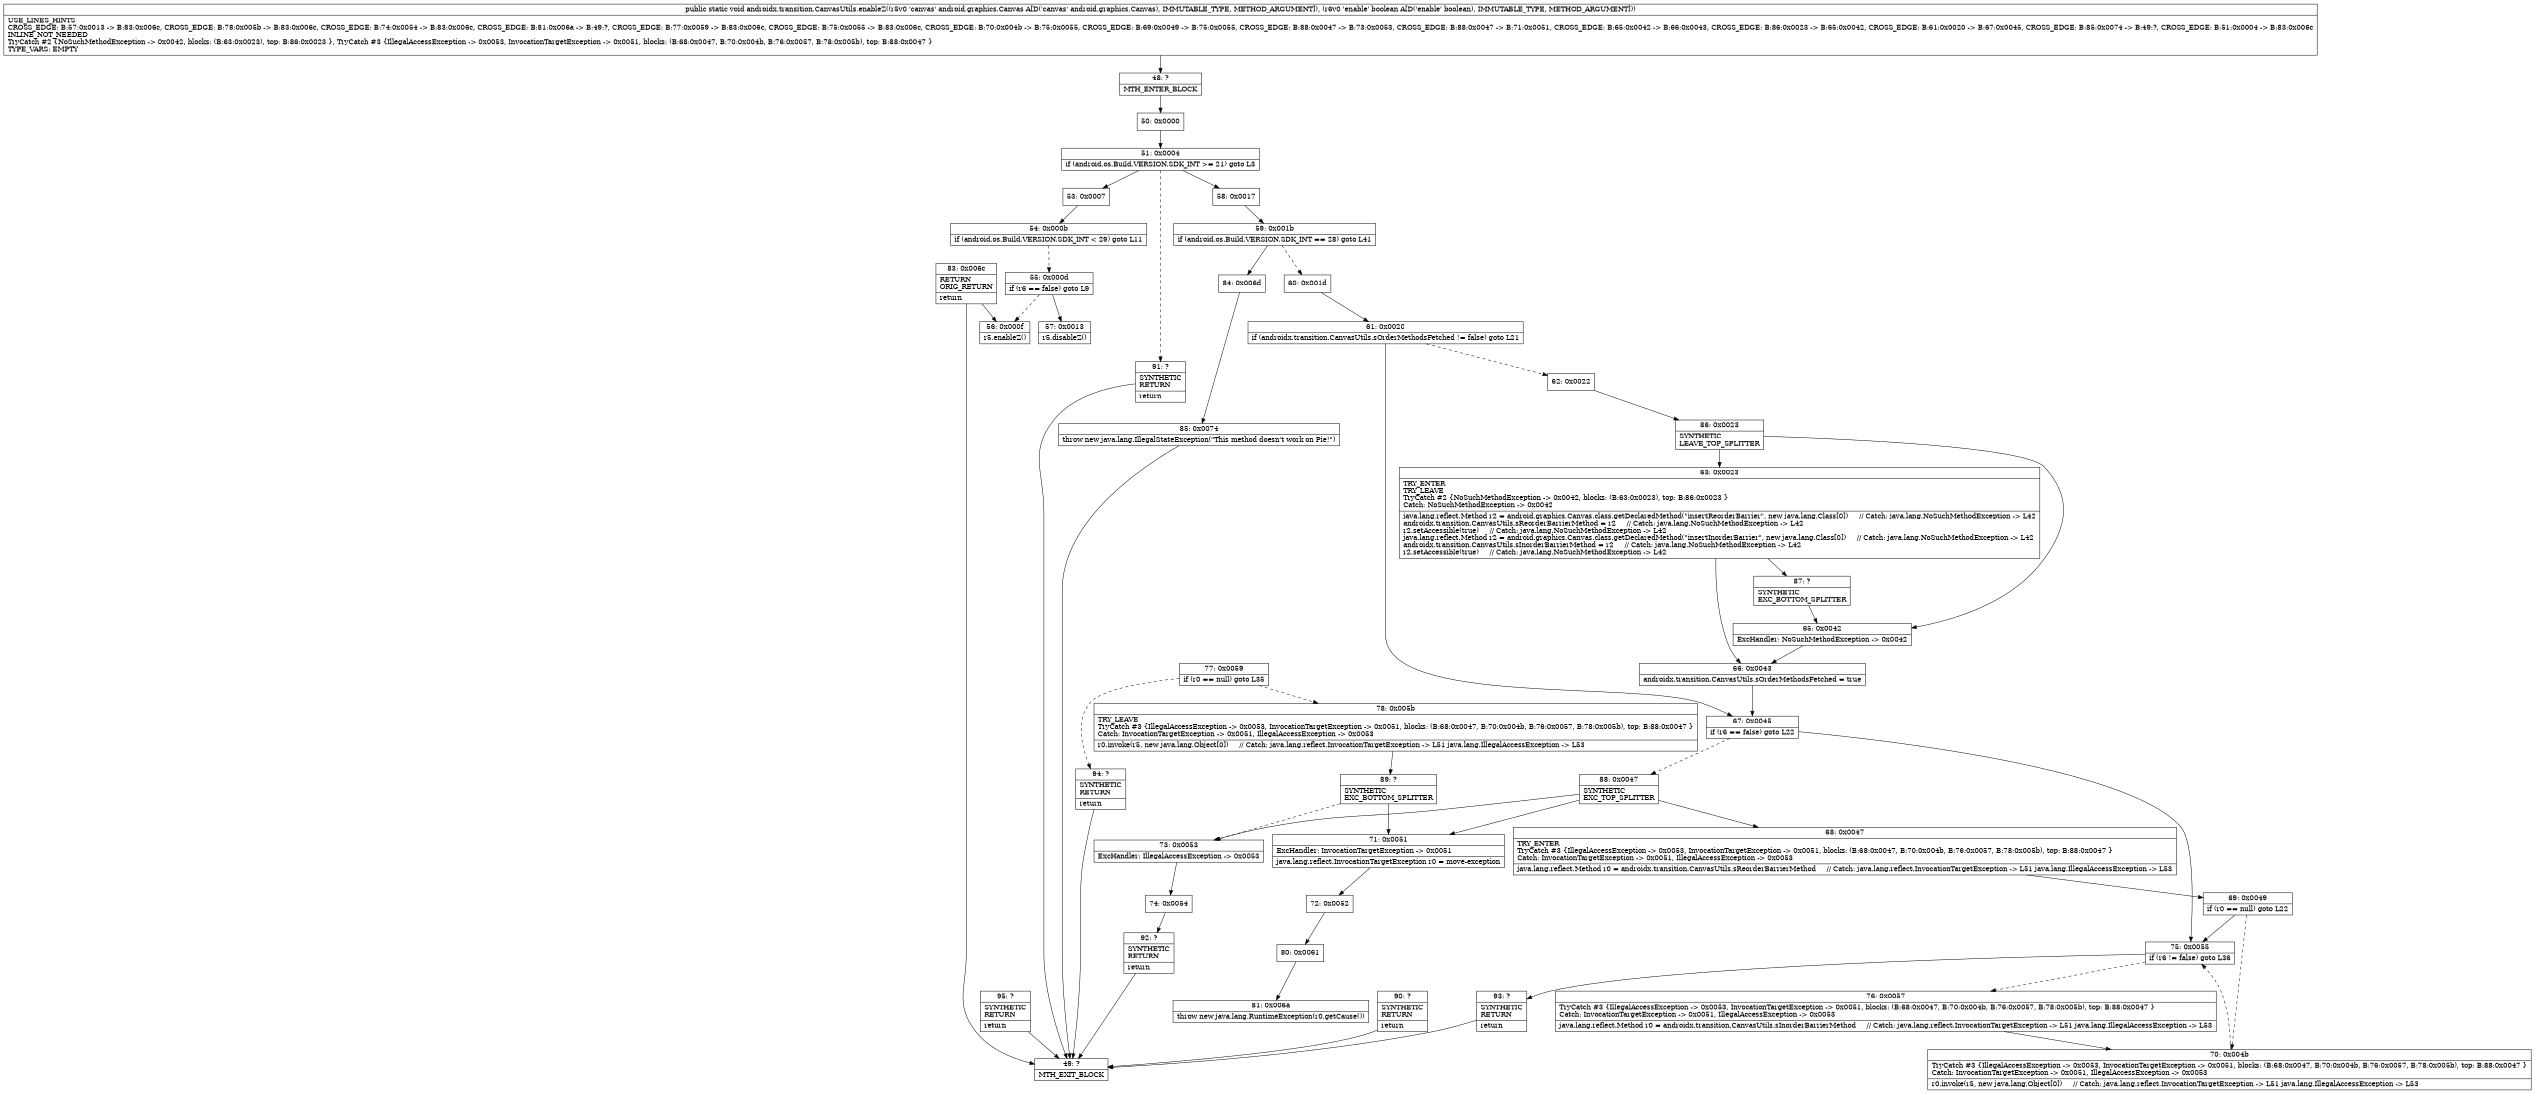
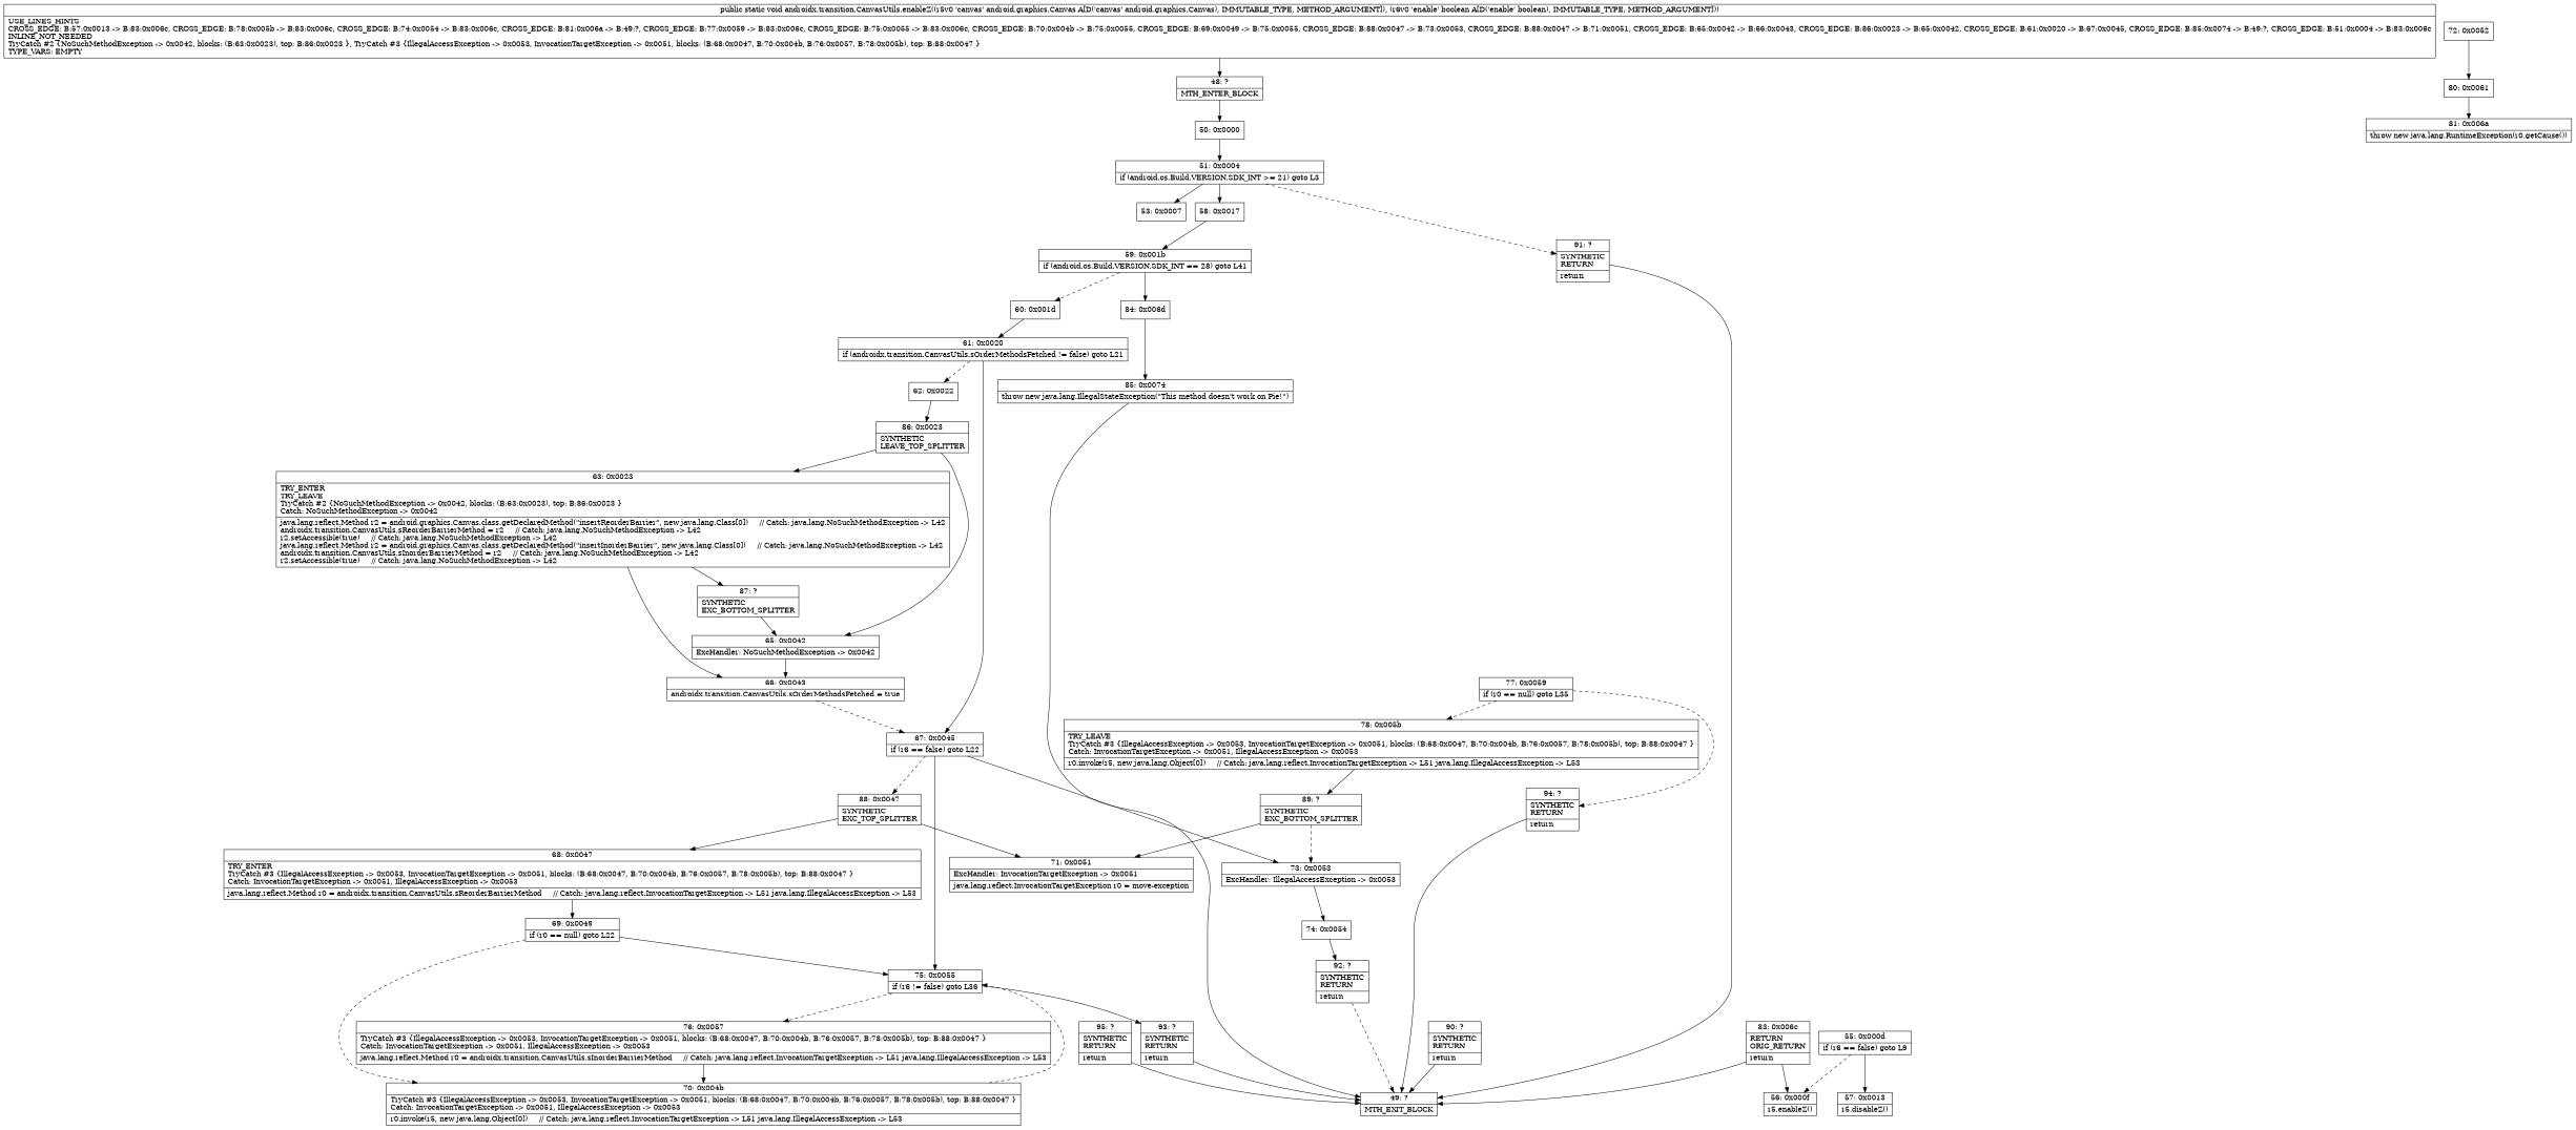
  digraph {
    node [shape=record]
    n1 [label="{48\:\ ?|MTH_ENTER_BLOCK\l}"]
    n2 [label="{50\:\ 0x0000}"]
    n3 [label="{51\:\ 0x0004|if (android.os.Build.VERSION.SDK_INT \>= 21) goto L3\l}"]
    n4 [label="{53\:\ 0x0007}"]
    n5 [label="{91\:\ ?|SYNTHETIC\lRETURN\l|return\l}"]
    n6 [label="{58\:\ 0x0017}"]
-   n7 [label="{54\:\ 0x000b|if (android.os.Build.VERSION.SDK_INT \< 29) goto L11\l}"]
    n8 [label="{49\:\ ?|MTH_EXIT_BLOCK\l}"]
    n9 [label="{55\:\ 0x000d|if (r6 == false) goto L9\l}"]
    n10 [label="{56\:\ 0x000f|r5.enableZ()\l}"]
    n11 [label="{57\:\ 0x0013|r5.disableZ()\l}"]
    n12 [label="{59\:\ 0x001b|if (android.os.Build.VERSION.SDK_INT == 28) goto L41\l}"]
    n13 [label="{83\:\ 0x006c|RETURN\lORIG_RETURN\l|return\l}"]
    n14 [label="{90\:\ ?|SYNTHETIC\lRETURN\l|return\l}"]
    n15 [label="{60\:\ 0x001d}"]
    n16 [label="{84\:\ 0x006d}"]
    n17 [label="{61\:\ 0x0020|if (androidx.transition.CanvasUtils.sOrderMethodsFetched != false) goto L21\l}"]
    n18 [label="{85\:\ 0x0074|throw new java.lang.IllegalStateException(\"This method doesn't work on Pie!\")\l}"]
    n19 [label="{62\:\ 0x0022}"]
    n20 [label="{67\:\ 0x0045|if (r6 == false) goto L22\l}"]
    n21 [label="{86\:\ 0x0023|SYNTHETIC\lLEAVE_TOP_SPLITTER\l}"]
    n22 [label="{75\:\ 0x0055|if (r6 != false) goto L36\l}"]
    n23 [label="{88\:\ 0x0047|SYNTHETIC\lEXC_TOP_SPLITTER\l}"]
    n24 [label="{63\:\ 0x0023|TRY_ENTER\lTRY_LEAVE\lTryCatch #2 \{NoSuchMethodException \-\> 0x0042, blocks: (B:63:0x0023), top: B:86:0x0023 \}\lCatch: NoSuchMethodException \-\> 0x0042\l|java.lang.reflect.Method r2 = android.graphics.Canvas.class.getDeclaredMethod(\"insertReorderBarrier\", new java.lang.Class[0])     \/\/ Catch: java.lang.NoSuchMethodException \-\> L42\landroidx.transition.CanvasUtils.sReorderBarrierMethod = r2     \/\/ Catch: java.lang.NoSuchMethodException \-\> L42\lr2.setAccessible(true)     \/\/ Catch: java.lang.NoSuchMethodException \-\> L42\ljava.lang.reflect.Method r2 = android.graphics.Canvas.class.getDeclaredMethod(\"insertInorderBarrier\", new java.lang.Class[0])     \/\/ Catch: java.lang.NoSuchMethodException \-\> L42\landroidx.transition.CanvasUtils.sInorderBarrierMethod = r2     \/\/ Catch: java.lang.NoSuchMethodException \-\> L42\lr2.setAccessible(true)     \/\/ Catch: java.lang.NoSuchMethodException \-\> L42\l}"]
    n25 [label="{65\:\ 0x0042|ExcHandler: NoSuchMethodException \-\> 0x0042\l}"]
    n26 [label="{66\:\ 0x0043|androidx.transition.CanvasUtils.sOrderMethodsFetched = true\l}"]
    n27 [label="{87\:\ ?|SYNTHETIC\lEXC_BOTTOM_SPLITTER\l}"]
    n28 [label="{76\:\ 0x0057|TryCatch #3 \{IllegalAccessException \-\> 0x0053, InvocationTargetException \-\> 0x0051, blocks: (B:68:0x0047, B:70:0x004b, B:76:0x0057, B:78:0x005b), top: B:88:0x0047 \}\lCatch: InvocationTargetException \-\> 0x0051, IllegalAccessException \-\> 0x0053\l|java.lang.reflect.Method r0 = androidx.transition.CanvasUtils.sInorderBarrierMethod     \/\/ Catch: java.lang.reflect.InvocationTargetException \-\> L51 java.lang.IllegalAccessException \-\> L53\l}"]
    n29 [label="{93\:\ ?|SYNTHETIC\lRETURN\l|return\l}"]
    n30 [label="{73\:\ 0x0053|ExcHandler: IllegalAccessException \-\> 0x0053\l}"]
    n31 [label="{71\:\ 0x0051|ExcHandler: InvocationTargetException \-\> 0x0051\l|java.lang.reflect.InvocationTargetException r0 = move\-exception\l}"]
    n32 [label="{68\:\ 0x0047|TRY_ENTER\lTryCatch #3 \{IllegalAccessException \-\> 0x0053, InvocationTargetException \-\> 0x0051, blocks: (B:68:0x0047, B:70:0x004b, B:76:0x0057, B:78:0x005b), top: B:88:0x0047 \}\lCatch: InvocationTargetException \-\> 0x0051, IllegalAccessException \-\> 0x0053\l|java.lang.reflect.Method r0 = androidx.transition.CanvasUtils.sReorderBarrierMethod     \/\/ Catch: java.lang.reflect.InvocationTargetException \-\> L51 java.lang.IllegalAccessException \-\> L53\l}"]
    n33 [label="{70\:\ 0x004b|TryCatch #3 \{IllegalAccessException \-\> 0x0053, InvocationTargetException \-\> 0x0051, blocks: (B:68:0x0047, B:70:0x004b, B:76:0x0057, B:78:0x005b), top: B:88:0x0047 \}\lCatch: InvocationTargetException \-\> 0x0051, IllegalAccessException \-\> 0x0053\l|r0.invoke(r5, new java.lang.Object[0])     \/\/ Catch: java.lang.reflect.InvocationTargetException \-\> L51 java.lang.IllegalAccessException \-\> L53\l}"]
    n34 [label="{77\:\ 0x0059|if (r0 == null) goto L35\l}"]
    n35 [label="{78\:\ 0x005b|TRY_LEAVE\lTryCatch #3 \{IllegalAccessException \-\> 0x0053, InvocationTargetException \-\> 0x0051, blocks: (B:68:0x0047, B:70:0x004b, B:76:0x0057, B:78:0x005b), top: B:88:0x0047 \}\lCatch: InvocationTargetException \-\> 0x0051, IllegalAccessException \-\> 0x0053\l|r0.invoke(r5, new java.lang.Object[0])     \/\/ Catch: java.lang.reflect.InvocationTargetException \-\> L51 java.lang.IllegalAccessException \-\> L53\l}"]
    n36 [label="{94\:\ ?|SYNTHETIC\lRETURN\l|return\l}"]
    n37 [label="{89\:\ ?|SYNTHETIC\lEXC_BOTTOM_SPLITTER\l}"]
    n38 [label="{95\:\ ?|SYNTHETIC\lRETURN\l|return\l}"]
    n39 [label="{74\:\ 0x0054}"]
    n40 [label="{72\:\ 0x0052}"]
    n41 [label="{92\:\ ?|SYNTHETIC\lRETURN\l|return\l}"]
    n42 [label="{80\:\ 0x0061}"]
    n43 [label="{81\:\ 0x006a|throw new java.lang.RuntimeException(r0.getCause())\l}"]
    n44 [label="{69\:\ 0x0049|if (r0 == null) goto L22\l}"]
    n45 [label="{public static void androidx.transition.CanvasUtils.enableZ((r5v0 'canvas' android.graphics.Canvas A[D('canvas' android.graphics.Canvas), IMMUTABLE_TYPE, METHOD_ARGUMENT]), (r6v0 'enable' boolean A[D('enable' boolean), IMMUTABLE_TYPE, METHOD_ARGUMENT]))  | USE_LINES_HINTS\lCROSS_EDGE: B:57:0x0013 \-\> B:83:0x006c, CROSS_EDGE: B:78:0x005b \-\> B:83:0x006c, CROSS_EDGE: B:74:0x0054 \-\> B:83:0x006c, CROSS_EDGE: B:81:0x006a \-\> B:49:?, CROSS_EDGE: B:77:0x0059 \-\> B:83:0x006c, CROSS_EDGE: B:75:0x0055 \-\> B:83:0x006c, CROSS_EDGE: B:70:0x004b \-\> B:75:0x0055, CROSS_EDGE: B:69:0x0049 \-\> B:75:0x0055, CROSS_EDGE: B:88:0x0047 \-\> B:73:0x0053, CROSS_EDGE: B:88:0x0047 \-\> B:71:0x0051, CROSS_EDGE: B:65:0x0042 \-\> B:66:0x0043, CROSS_EDGE: B:86:0x0023 \-\> B:65:0x0042, CROSS_EDGE: B:61:0x0020 \-\> B:67:0x0045, CROSS_EDGE: B:85:0x0074 \-\> B:49:?, CROSS_EDGE: B:51:0x0004 \-\> B:83:0x006c\lINLINE_NOT_NEEDED\lTryCatch #2 \{NoSuchMethodException \-\> 0x0042, blocks: (B:63:0x0023), top: B:86:0x0023 \}, TryCatch #3 \{IllegalAccessException \-\> 0x0053, InvocationTargetException \-\> 0x0051, blocks: (B:68:0x0047, B:70:0x004b, B:76:0x0057, B:78:0x005b), top: B:88:0x0047 \}\lTYPE_VARS: EMPTY\l}"]
    n1 -> n2
    n2 -> n3
    n3 -> n4
    n3 -> n5 [style=dashed]
    n3 -> n6
-   n4 -> n7
    n5 -> n8
    n6 -> n12
-   n7 -> n9 [style=dashed]
    n9 -> n10 [style=dashed]
    n9 -> n11
    n12 -> n15 [style=dashed]
    n12 -> n16
    n13 -> n8
    n13 -> n10
    n14 -> n8
    n15 -> n17
    n16 -> n18
    n17 -> n19 [style=dashed]
    n17 -> n20
    n18 -> n8
    n19 -> n21
    n20 -> n22
    n20 -> n23 [style=dashed]
    n21 -> n24
    n21 -> n25
    n22 -> n28 [style=dashed]
    n22 -> n29
-   n23 -> n30
+   n20 -> n30
    n23 -> n31
    n23 -> n32
    n24 -> n26
    n24 -> n27
    n25 -> n26
-   n26 -> n20
+   n26 -> n20 [style=dashed]
    n27 -> n25
    n28 -> n33
    n29 -> n8
    n30 -> n39
-   n31 -> n40
    n32 -> n44
    n33 -> n22 [style=dashed]
    n34 -> n35 [style=dashed]
    n34 -> n36 [style=dashed]
    n35 -> n37
    n36 -> n8
    n37 -> n30 [style=dashed]
    n37 -> n31
    n38 -> n8
    n39 -> n41
    n40 -> n42
-   n41 -> n8
+   n41 -> n8 [style=dashed]
    n42 -> n43
    n44 -> n22
    n44 -> n33 [style=dashed]
    n45 -> n1
  }
